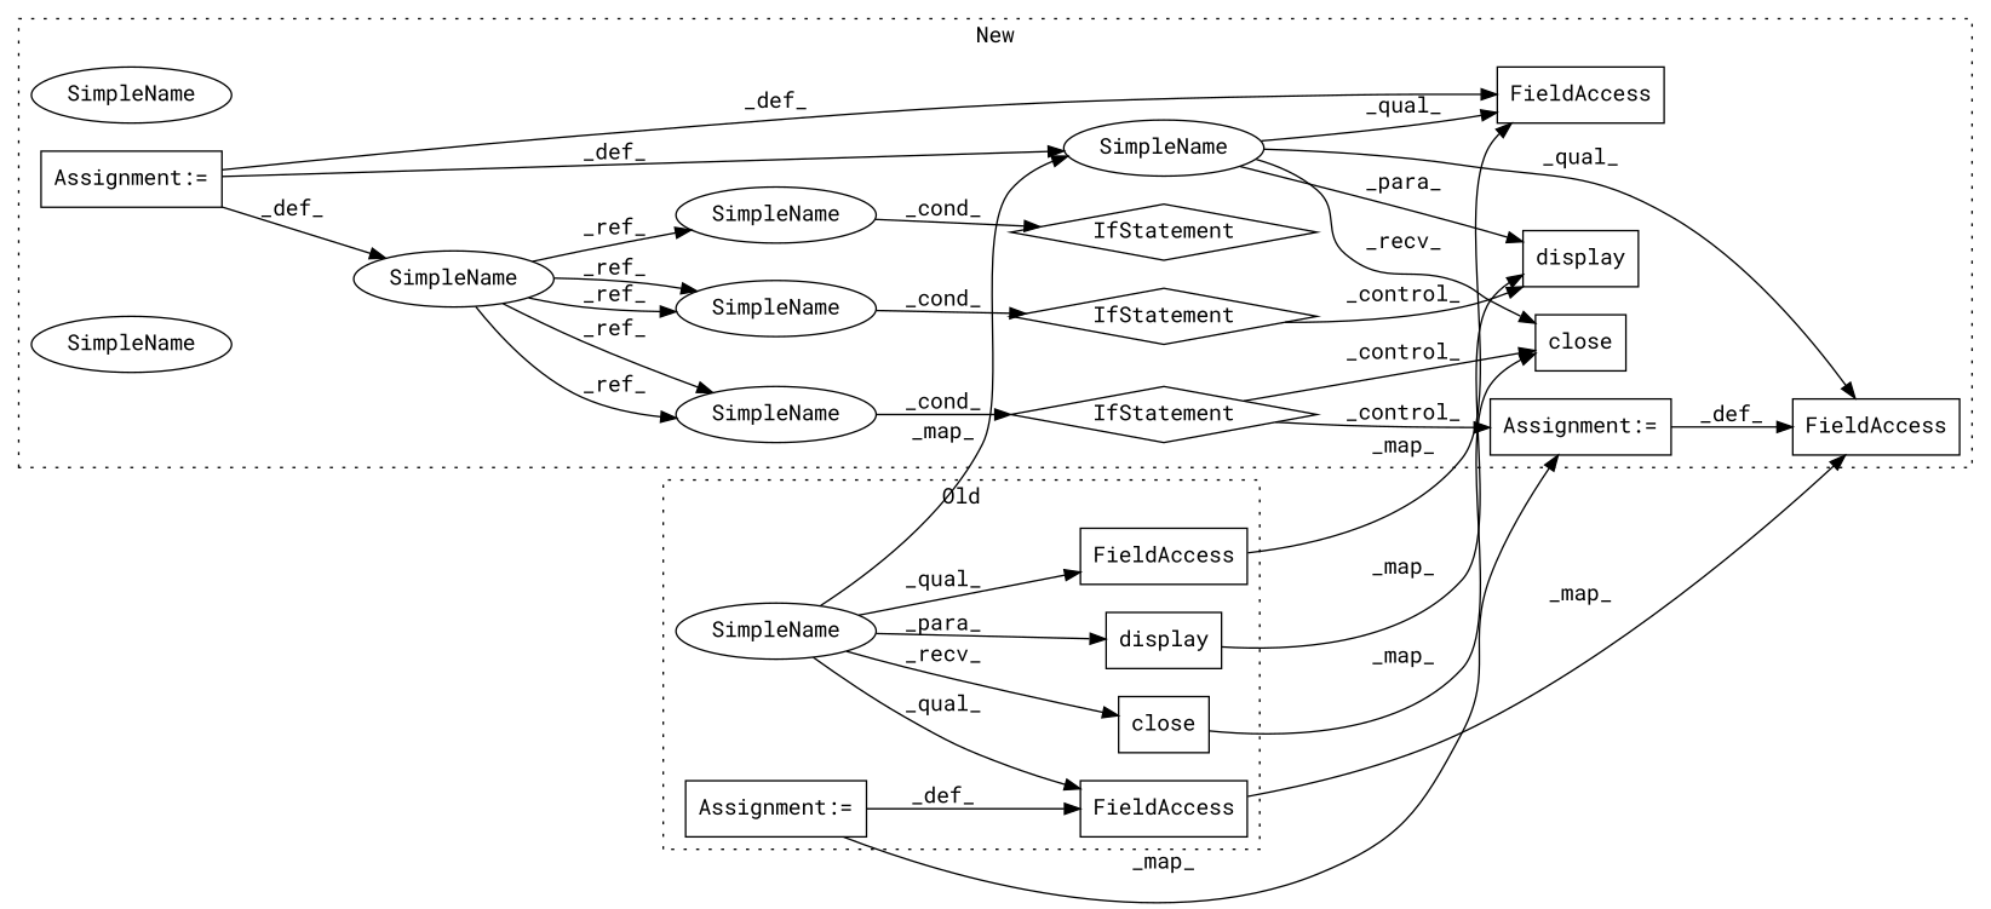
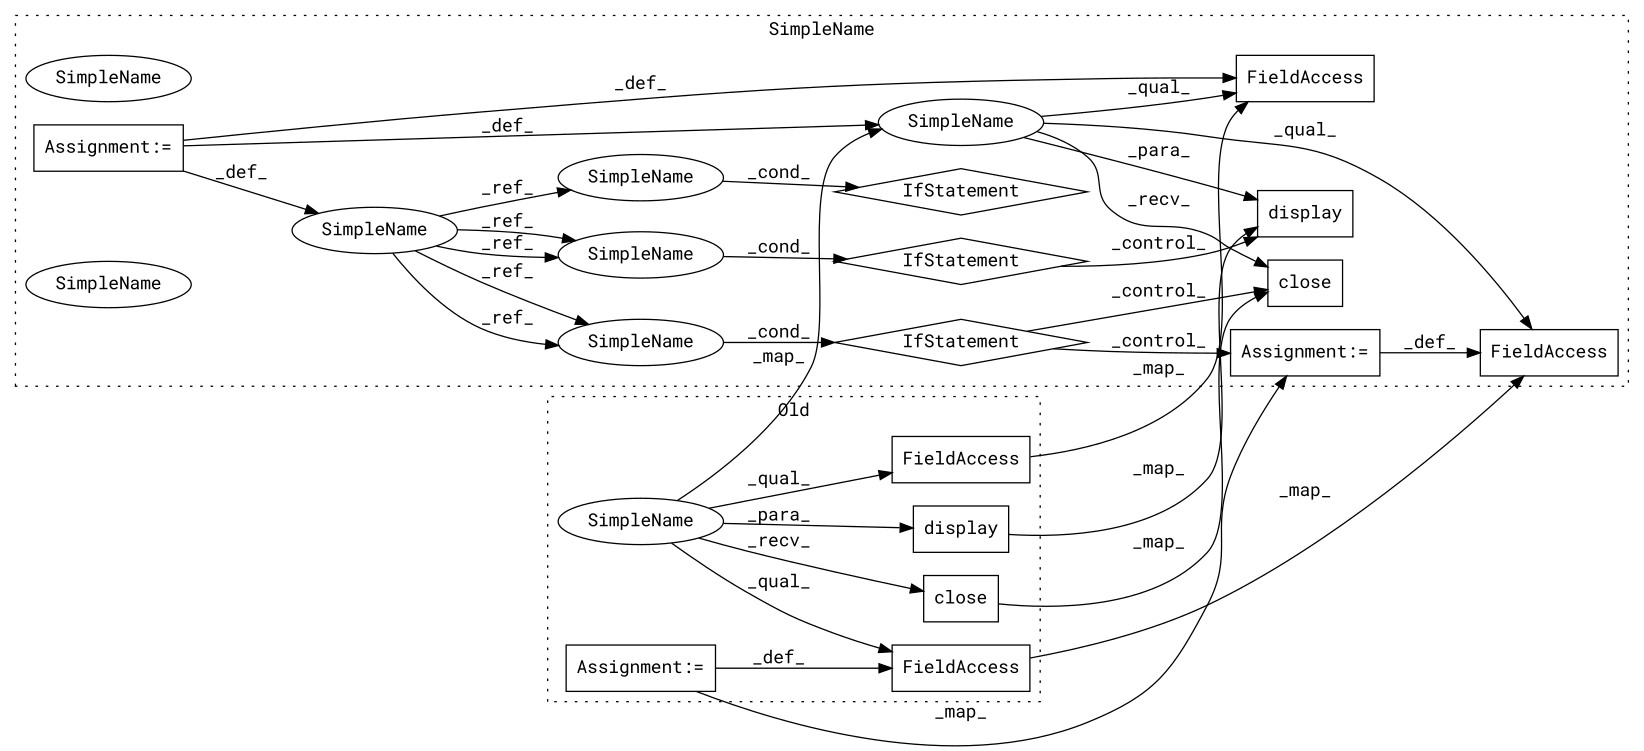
  digraph {
    rankdir=LR
    fontname="Roboto Mono"
    node [a=42 l=10 s=819 shape=box fontname="Roboto Mono"]
    edge [fontname="Roboto Mono"]
    n1 [a=32 l="8,1" label=display s="671,691"]
    n2 [l=12 label=SimpleName s=576 shape=ellipse]
    n3 [a=22 l=18 label=FieldAccess s=1133]
    n4 [a=32 l=7 label=close s=1499]
    n5 [a=22 l=22 label=FieldAccess s=1448]
    n6 [a=7 l=1 label="Assignment:=" s=1470]
    n7 [a=32 l="8,1" label=display s="969,989"]
    n8 [a=25 l="4,2" label=IfStatement s="835,849" shape=diamond]
    n9 [label=SimpleName shape=ellipse]
    n10 [a=25 l="4,2" label=IfStatement s="1790,1804" shape=diamond]
    n11 [label=SimpleName s=839 shape=ellipse]
    n12 [l=12 label=SimpleName s=859 shape=ellipse]
    n13 [a=22 l=18 label=FieldAccess s=1465]
    n14 [a=7 label="Assignment:="]
    n15 [a=32 l=7 label=close s=1867]
    n16 [label=SimpleName s=1794 shape=ellipse]
    n17 [a=22 l=22 label=FieldAccess s=1814]
    n18 [a=7 l=1 label="Assignment:=" s=1836]
    n19 [a=25 l="4,2" label=IfStatement s="1437,1451" shape=diamond]
    n20 [label=SimpleName s=1794 shape=ellipse]
    n21 [label=SimpleName s=839 shape=ellipse]
    n22 [label=SimpleName s=1441 shape=ellipse]
    subgraph cluster_1 {
      label=Old
      style=dotted
      n1
      n2
      n3
      n4
      n5
      n6
    }
    subgraph cluster_2 {
-     label=New
+     label=SimpleName
      style=dotted
      n7
      n8
      n9
      n10
      n11
      n12
      n13
      n14
      n15
      n16
      n17
      n18
      n19
      n20
      n21
      n22
    }
    n1 -> n7 [label=_map_]
    n2 -> n1 [label=_para_]
    n2 -> n3 [label=_qual_]
    n2 -> n4 [label=_recv_]
    n2 -> n5 [label=_qual_]
    n2 -> n12 [label=_map_]
    n3 -> n13 [label=_map_]
    n4 -> n15 [label=_map_]
    n5 -> n17 [label=_map_]
    n6 -> n5 [label=_def_]
    n6 -> n18 [label=_map_]
    n8 -> n7 [label=_control_]
    n9 -> n20 [label=_ref_]
    n9 -> n20 [label=_ref_]
    n9 -> n21 [label=_ref_]
    n9 -> n21 [label=_ref_]
    n9 -> n22 [label=_ref_]
    n10 -> n15 [label=_control_]
    n10 -> n18 [label=_control_]
    n12 -> n7 [label=_para_]
    n12 -> n13 [label=_qual_]
    n12 -> n15 [label=_recv_]
    n12 -> n17 [label=_qual_]
    n14 -> n9 [label=_def_]
    n14 -> n12 [label=_def_]
    n14 -> n13 [label=_def_]
    n18 -> n17 [label=_def_]
    n20 -> n10 [label=_cond_]
    n21 -> n8 [label=_cond_]
    n22 -> n19 [label=_cond_]
  }
